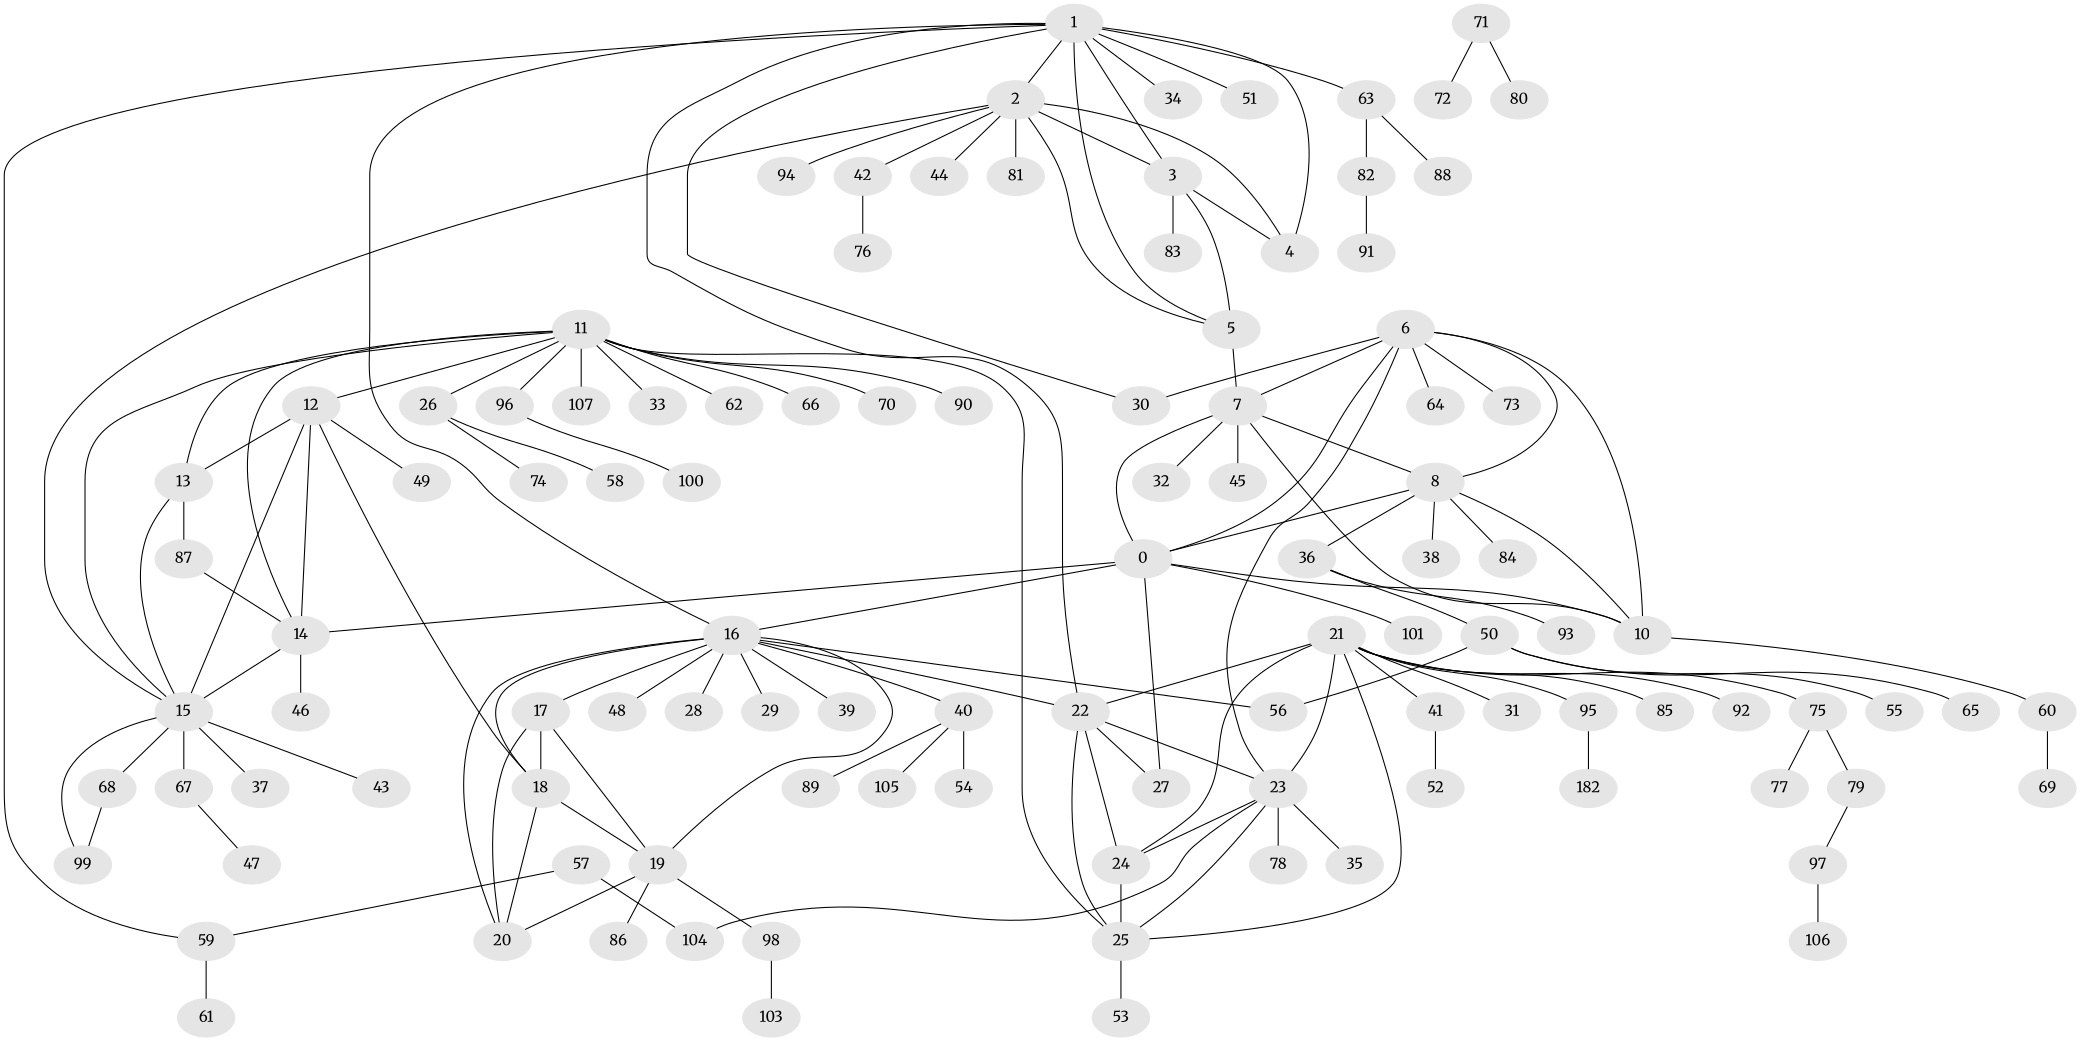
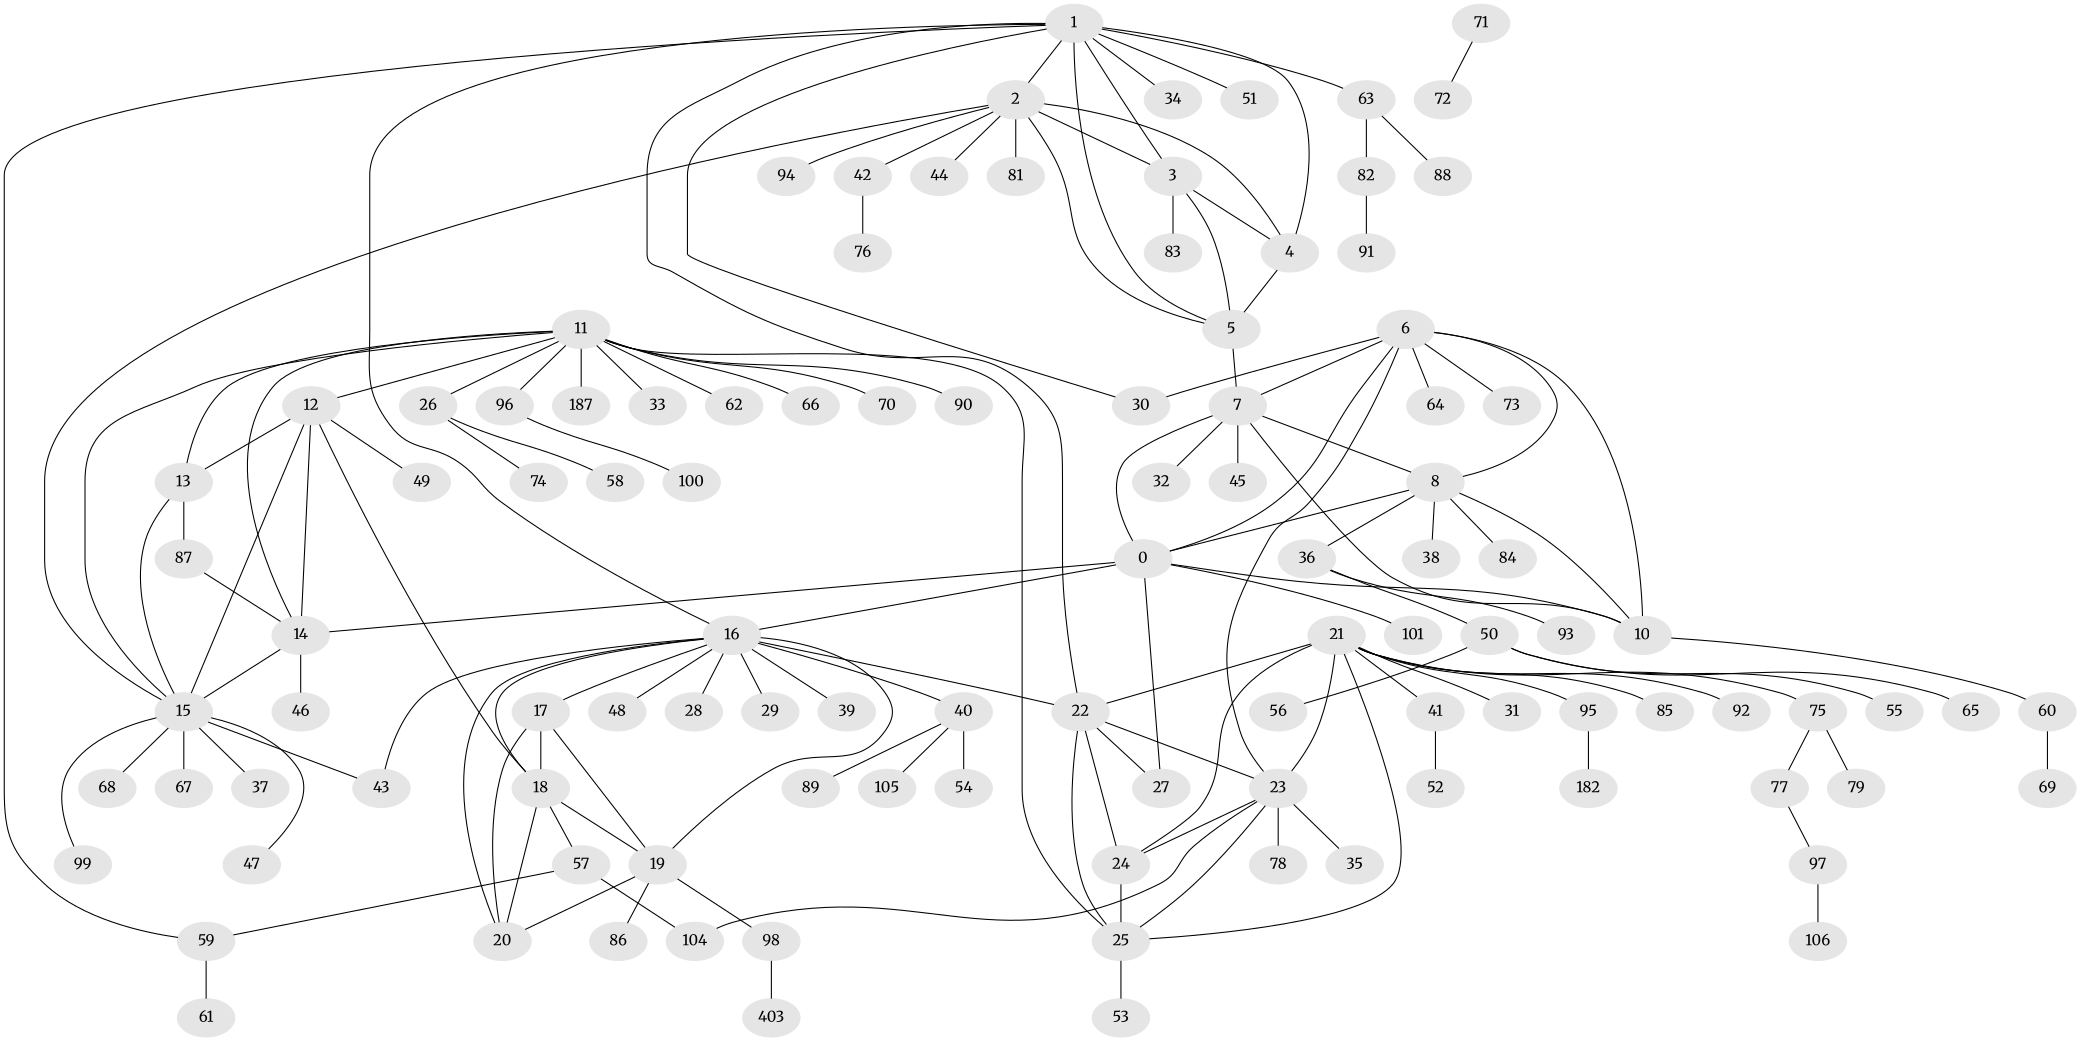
  graph {
    fontname=Merriweather
    node [color=gray90 fontname=Merriweather style=filled]
    edge [fontname=Merriweather]
    1
    2
    3
    4
    5
    16
    22
    30
    34
    51
    59
    63
    15
    42
    44
    81
    94
    83
    7
    18
    17
    19
    20
    28
    29
    39
    40
    48
    56
    23
    27
    25
    24
    61
    82
    88
    37
    43
    47
    67
    68
    99
    76
    8
    n45 [label=0]
    10
    32
    45
    6
    64
    73
    36
    38
    84
    14
    101
    60
    35
    78
    104
    50
    93
    46
    69
    11
    12
    13
    26
    33
    62
    66
    70
    90
    96
-   107
+   107 [label=187]
    49
    87
    53
    58
    74
    100
    57
    71
    72
-   80
    86
    98
    54
    89
    105
-   103
+   103 [label=403]
    21
    31
    41
    75
    85
    92
    95
    52
    77
    79
    n102 [label=182]
    55
    65
    91
    97
    106
    1 -- 2
    1 -- 3
    1 -- 4
    1 -- 5
    1 -- 16
    1 -- 22
    1 -- 30
    1 -- 34
    1 -- 51
    1 -- 59
    1 -- 63
    2 -- 3
    2 -- 4
    2 -- 5
    2 -- 15
    2 -- 42
    2 -- 44
    2 -- 81
    2 -- 94
    3 -- 4
    3 -- 5
    3 -- 83
+   4 -- 5
    5 -- 7
    16 -- 22
    16 -- 18
    16 -- 17
    16 -- 19
    16 -- 20
    16 -- 28
    16 -- 29
    16 -- 39
    16 -- 40
    16 -- 48
-   16 -- 56
+   16 -- 43
    22 -- 23
    22 -- 27
    22 -- 25
    22 -- 24
    59 -- 61
    63 -- 82
    63 -- 88
    15 -- 37
    15 -- 43
-   67 -- 47
+   15 -- 47
    15 -- 67
    15 -- 68
    15 -- 99
    42 -- 76
    7 -- 8
    7 -- n45
    7 -- 10
    7 -- 32
    7 -- 45
    18 -- 19
    18 -- 20
+   18 -- 57
    17 -- 18
    17 -- 19
    17 -- 20
    19 -- 20
    19 -- 86
    19 -- 98
    40 -- 54
    40 -- 89
    40 -- 105
    23 -- 25
    23 -- 24
    23 -- 35
    23 -- 78
    23 -- 104
    25 -- 53
    24 -- 25
    82 -- 91
-   68 -- 99
    8 -- n45
    8 -- 10
    8 -- 36
    8 -- 38
    8 -- 84
    n45 -- 16
    n45 -- 27
    n45 -- 10
    n45 -- 14
    n45 -- 101
    10 -- 60
    6 -- 30
    6 -- 7
    6 -- 23
    6 -- 8
    6 -- n45
    6 -- 10
    6 -- 64
    6 -- 73
    36 -- 50
    36 -- 93
    14 -- 15
    14 -- 46
    60 -- 69
    50 -- 56
    50 -- 55
    50 -- 65
    11 -- 15
    11 -- 25
    11 -- 14
    11 -- 12
    11 -- 13
    11 -- 26
    11 -- 33
    11 -- 62
    11 -- 66
    11 -- 70
    11 -- 90
    11 -- 96
    11 -- 107
    12 -- 15
    12 -- 18
    12 -- 14
    12 -- 13
    12 -- 49
    13 -- 15
    13 -- 87
    26 -- 58
    26 -- 74
    96 -- 100
    87 -- 14
    57 -- 59
    57 -- 104
    71 -- 72
-   71 -- 80
    98 -- 103
    21 -- 22
    21 -- 23
    21 -- 25
    21 -- 24
    21 -- 31
    21 -- 41
    21 -- 75
    21 -- 85
    21 -- 92
    21 -- 95
    41 -- 52
    75 -- 77
    75 -- 79
    95 -- n102
-   79 -- 97
+   77 -- 97
    97 -- 106
  }
